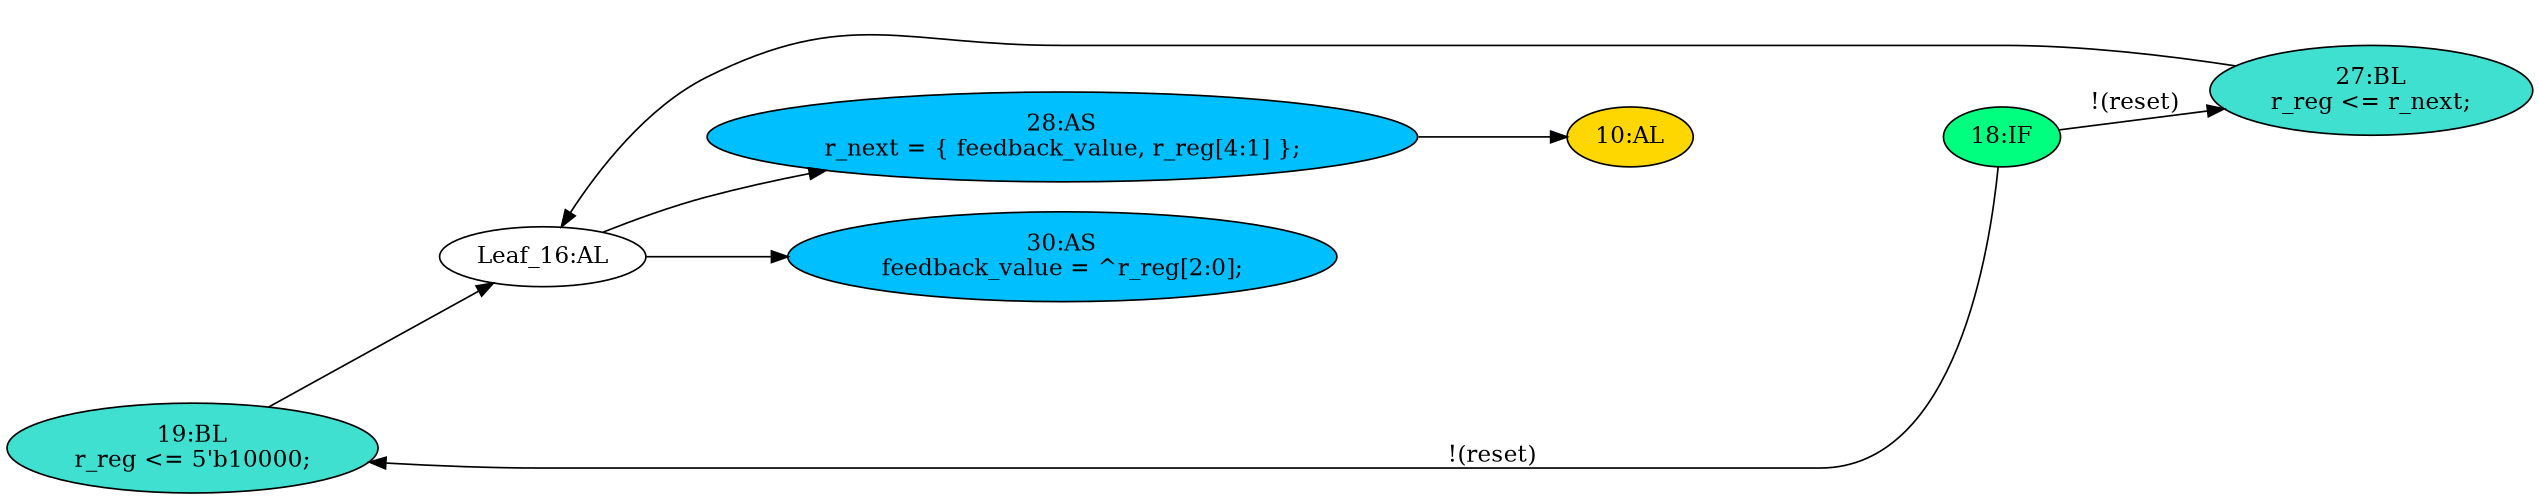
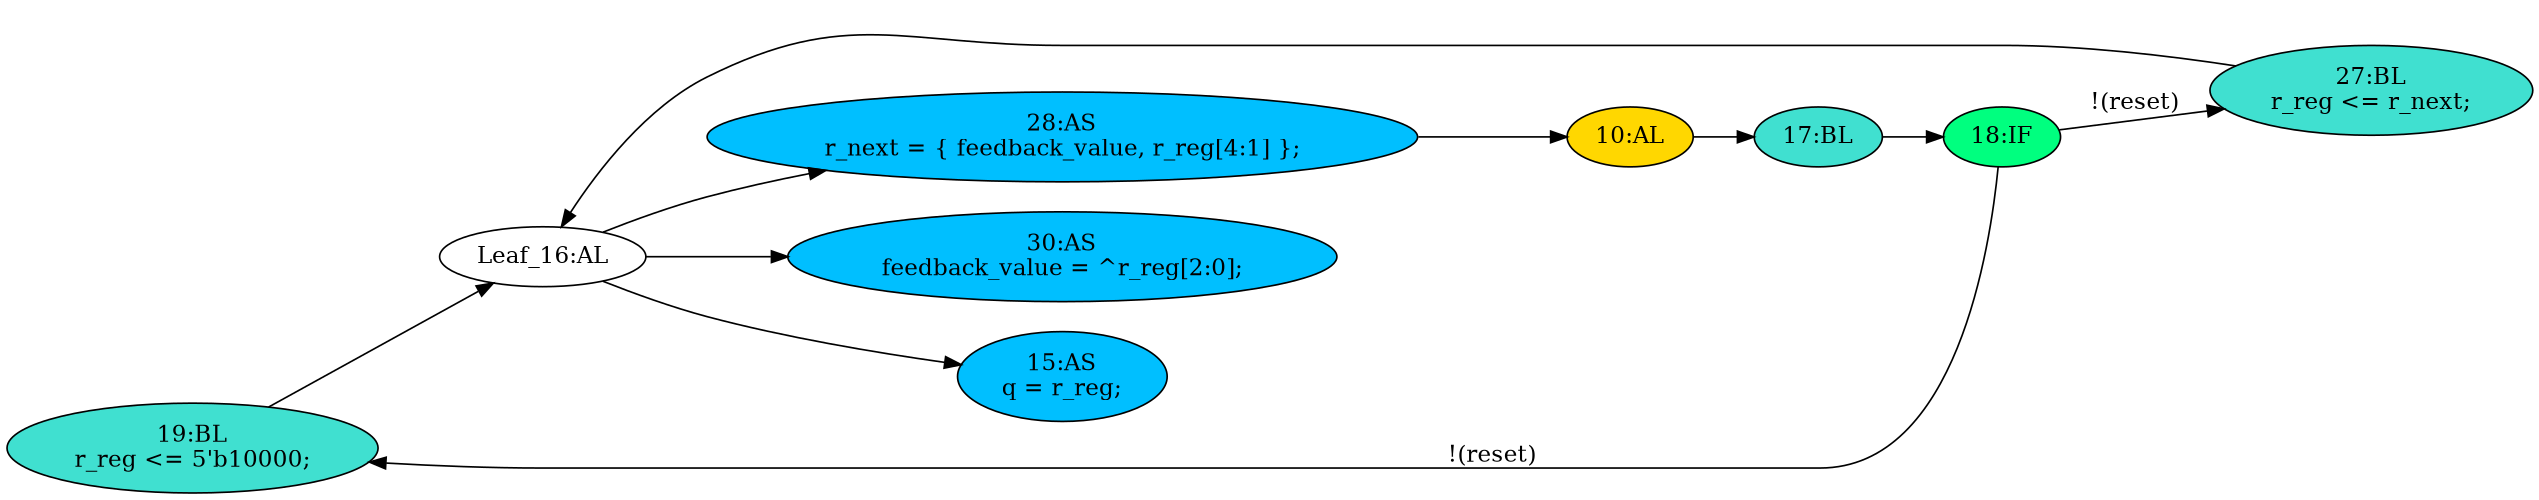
  strict digraph {
    rankdir=LR
    node [fillcolor=turquoise statements="[]" style=filled typ=Block]
    n1 [ast="<pyverilog.vparser.ast.Block object at 0x7fd424ae3210>" label="19:BL\nr_reg <= 5'b10000;" statements="[<pyverilog.vparser.ast.NonblockingSubstitution object at 0x7fd424a8e550>]"]
    n2 [def_var="['r_reg']" label="Leaf_16:AL" fillcolor="" statements="" style="" typ=""]
    n3 [ast="<pyverilog.vparser.ast.Assign object at 0x7fd424ae6ad0>" def_var="['r_next']" fillcolor=deepskyblue label="28:AS\nr_next = { feedback_value, r_reg[4:1] };" typ=Assign use_var="['feedback_value', 'r_reg']"]
    n4 [ast="<pyverilog.vparser.ast.Assign object at 0x7fd424ae6d10>" def_var="['feedback_value']" fillcolor=deepskyblue label="30:AS\nfeedback_value = ^r_reg[2:0];" typ=Assign use_var="['r_reg']"]
+   n5 [ast="<pyverilog.vparser.ast.Assign object at 0x7fd424a96750>" def_var="['q']" fillcolor=deepskyblue label="15:AS\nq = r_reg;" typ=Assign use_var="['r_reg']"]
    n6 [ast="<pyverilog.vparser.ast.Always object at 0x7fd424ae34d0>" clk_sens=True fillcolor=gold label="10:AL" sens="['clk']" typ=Always use_var="['reset', 'r_next']"]
+   n7 [ast="<pyverilog.vparser.ast.Block object at 0x7fd424a8ecd0>" label="17:BL"]
    n8 [ast="<pyverilog.vparser.ast.IfStatement object at 0x7fd424a8e290>" fillcolor=springgreen label="18:IF" typ=IfStatement]
    n9 [ast="<pyverilog.vparser.ast.Block object at 0x7fd424af1450>" label="27:BL\nr_reg <= r_next;" statements="[<pyverilog.vparser.ast.NonblockingSubstitution object at 0x7fd424af1390>]"]
    n1 -> n2 [cond="[]" lineno=None]
    n2 -> n3
    n2 -> n4
+   n2 -> n5
    n3 -> n6
+   n6 -> n7 [cond="[]" lineno=None]
+   n7 -> n8 [cond="[]" lineno=None]
    n8 -> n1 [cond="['reset']" label="!(reset)" lineno=18]
    n8 -> n9 [cond="['reset']" label="!(reset)" lineno=18]
    n9 -> n2 [cond="[]" lineno=None]
  }
